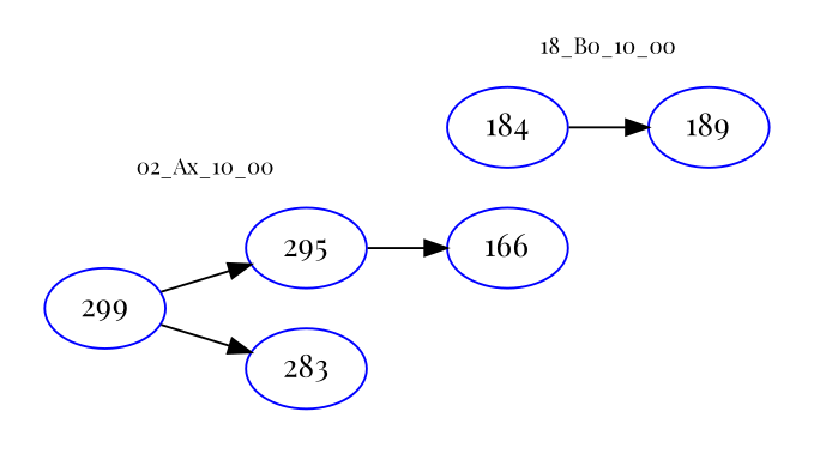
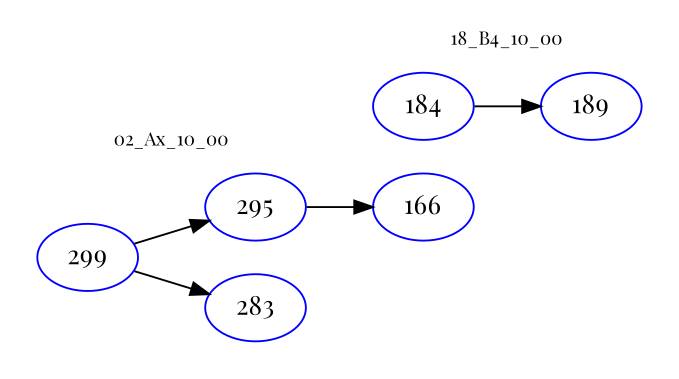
  digraph {
    fontname="Playfair Display"
    rankdir=LR
    node [color=blue fontname="Playfair Display"]
    edge [color=black fontname="Playfair Display"]
    n1 [label=299]
    n2 [label=283]
    n3 [label=295]
    n4 [label=184]
    n5 [label=166]
    n6 [label=189]
    subgraph cluster_1 {
      color=white
      fontsize=10
      label="02_Ax_10_00"
      n1
      n2
      n3
    }
    subgraph cluster_2 {
      color=white
      fontsize=10
-     label="18_B0_10_00"
+     label="18_B4_10_00"
      n4
      n5
      n6
    }
    n1 -> n2
    n1 -> n3
    n3 -> n5
    n4 -> n6
  }
